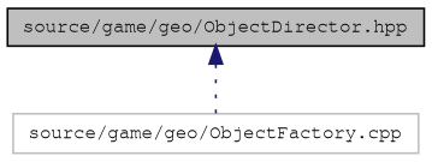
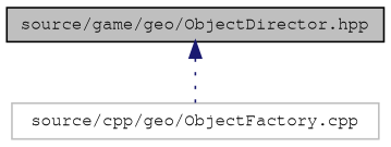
  digraph {
    node [fontname=FreeMono fontsize=10 shape=record style=filled]
    n1 [color=black fillcolor=grey75 fontcolor=black height=0.2 label="source/game/geo/ObjectDirector.hpp" width=0.4]
-   n2 [color=grey75 fillcolor=white height=0.2 label="source/game/geo/ObjectFactory.cpp" width=0.4]
+   n2 [color=grey75 fillcolor=white height=0.2 label="source/cpp/geo/ObjectFactory.cpp" width=0.4]
    n1 -> n2 [color=midnightblue dir=back fontname=FreeMono fontsize=10 labelfontname=FreeMono labelfontsize=10 style=dotted]
  }
